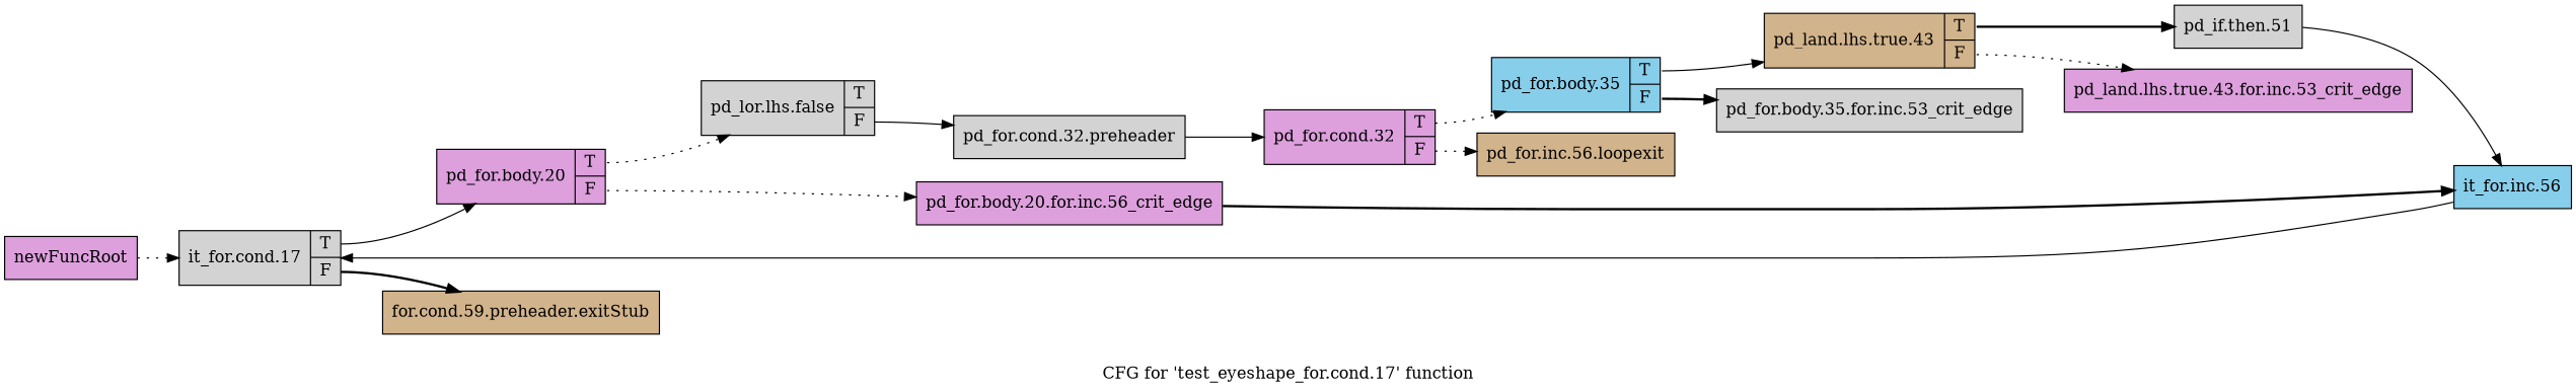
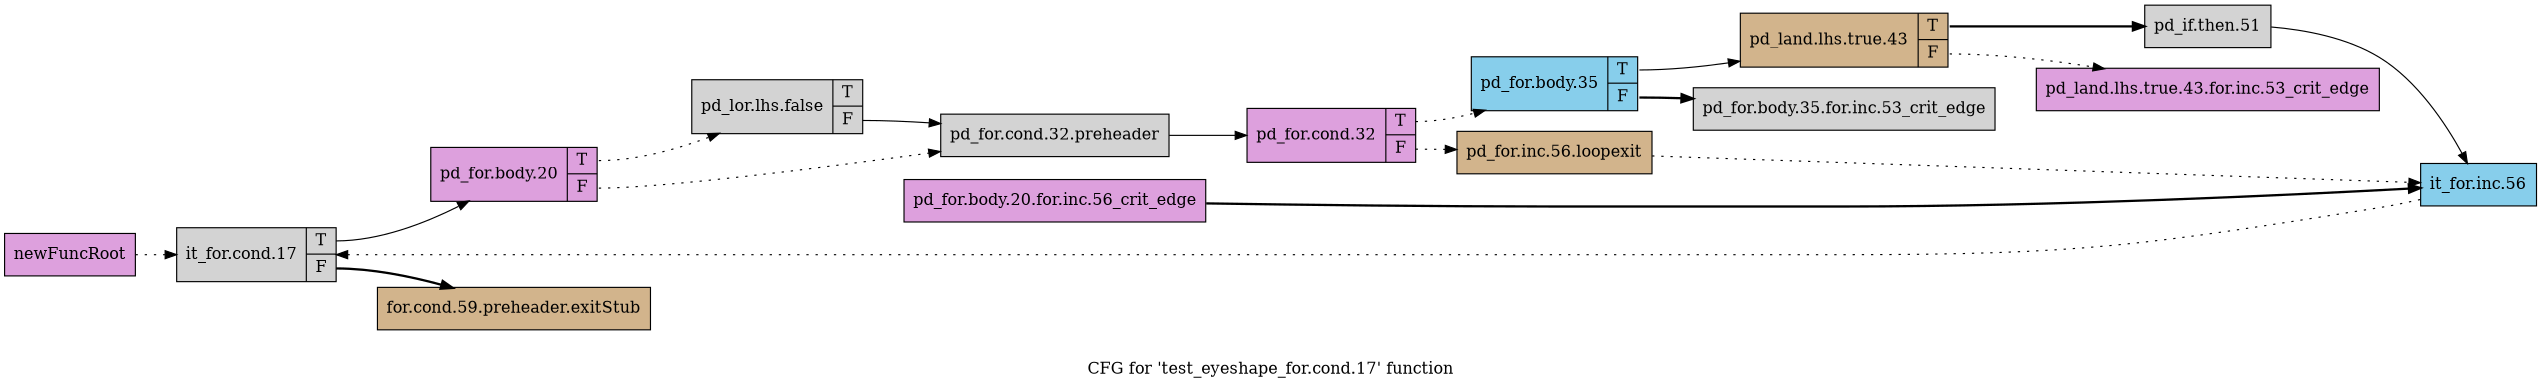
  digraph {
    label="CFG for 'test_eyeshape_for.cond.17' function"
    rankdir=LR
    node [fillcolor=plum shape=record style=filled]
    edge [style=dotted]
    n1 [label="{newFuncRoot}"]
    n2 [fillcolor=lightgrey label="{it_for.cond.17|{<s0>T|<s1>F}}"]
    n3 [fillcolor=tan label="{for.cond.59.preheader.exitStub}"]
    n4 [label="{pd_for.body.20|{<s0>T|<s1>F}}"]
    n5 [fillcolor=lightgrey label="{pd_lor.lhs.false|{<s0>T|<s1>F}}"]
    n6 [label="{pd_for.body.20.for.inc.56_crit_edge}"]
    n7 [fillcolor=lightgrey label="{pd_for.cond.32.preheader}"]
    n8 [fillcolor=skyblue label="{it_for.inc.56}"]
    n9 [label="{pd_for.cond.32|{<s0>T|<s1>F}}"]
    n10 [fillcolor=skyblue label="{pd_for.body.35|{<s0>T|<s1>F}}"]
    n11 [fillcolor=tan label="{pd_for.inc.56.loopexit}"]
    n12 [fillcolor=tan label="{pd_land.lhs.true.43|{<s0>T|<s1>F}}"]
    n13 [fillcolor=lightgrey label="{pd_for.body.35.for.inc.53_crit_edge}"]
    n14 [fillcolor=lightgrey label="{pd_if.then.51}"]
    n15 [label="{pd_land.lhs.true.43.for.inc.53_crit_edge}"]
    n1 -> n2
    n2 -> n3 [style=bold tailport=s1]
    n2 -> n4 [style=solid tailport=s0]
    n4 -> n5 [tailport=s0]
-   n4 -> n6 [tailport=s1]
+   n4 -> n7 [tailport=s1]
    n5 -> n7 [style=solid tailport=s1]
    n6 -> n8 [style=bold]
    n7 -> n9 [style=solid]
-   n8 -> n2 [style=solid]
+   n8 -> n2
    n9 -> n10 [tailport=s0]
    n9 -> n11 [tailport=s1]
    n10 -> n12 [style=solid tailport=s0]
    n10 -> n13 [style=bold tailport=s1]
+   n11 -> n8
    n12 -> n14 [style=bold tailport=s0]
    n12 -> n15 [tailport=s1]
    n14 -> n8 [style=solid]
  }
